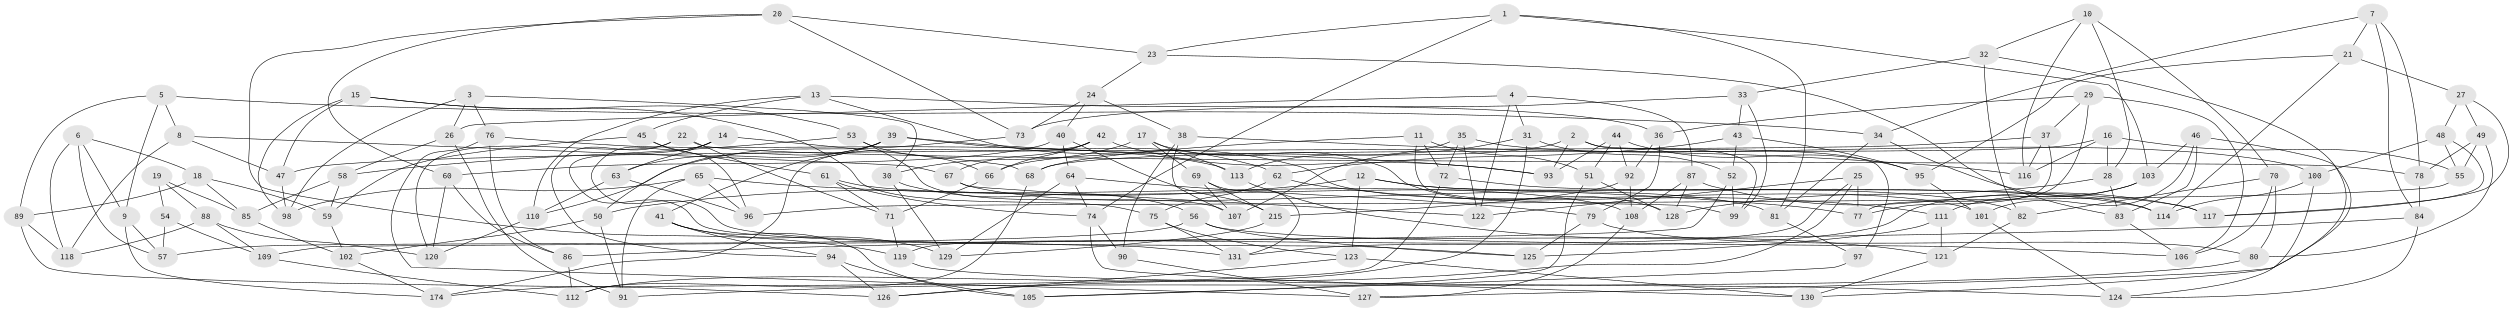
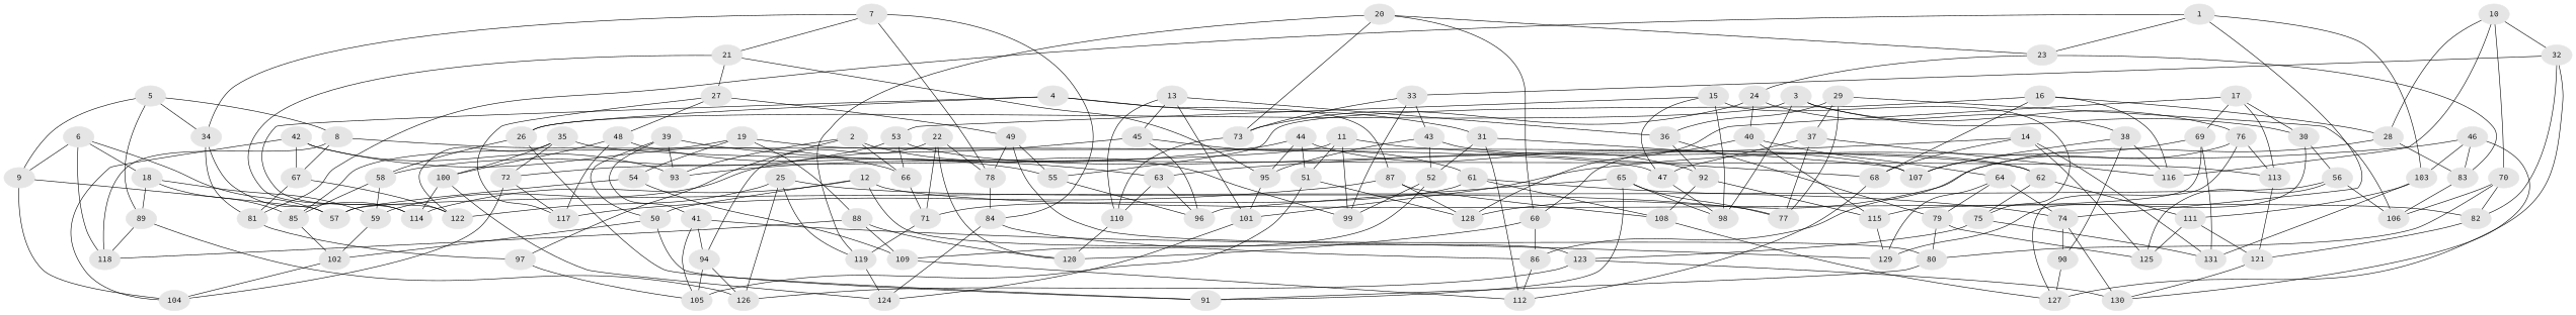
  graph {
    fontname="Source Code Pro"
    node [color=gray90 fontname="Source Code Pro" style=filled]
    edge [fontname="Source Code Pro"]
    1
    23
    74
    81
    103
    24
    83
    90
    130
    97
    131
    111
    2
    66
    93
    99
    71
    105
    3
    26
    30
    76
    98
    58
    91
    56
    129
    113
    127
    86
    4
    31
    87
    122
    52
    107
    112
    128
    117
    108
    5
    8
    9
    34
    89
    118
    47
    67
    57
-   104 [label=174]
+   104
    114
    126
    6
    18
    59
    85
    7
    21
    78
    84
    27
    95
    124
    10
    28
    32
    70
    116
    82
    33
    106
    80
    11
    51
    68
    72
    12
    50
    123
    102
    121
    13
    36
    45
    101
    110
    79
    92
    61
    96
    120
    14
    63
    125
    15
    53
    75
    16
    55
    17
    69
-   115 [label=215]
+   115
    19
    54
    62
    88
    109
    20
    60
    73
    119
    48
    49
    22
    94
    38
    40
    64
    25
    77
    100
    29
    37
    43
    35
    39
    41
    42
    44
    46
    65
    1 -- 23
    1 -- 74
    1 -- 81
    1 -- 103
    23 -- 24
    23 -- 83
    74 -- 90
    74 -- 130
    81 -- 97
    103 -- 131
    103 -- 111
    24 -- 73
    24 -- 38
    24 -- 40
    83 -- 106
    90 -- 127
    97 -- 105
    111 -- 121
    111 -- 125
    2 -- 97
    2 -- 66
    2 -- 93
    2 -- 99
    66 -- 71
    71 -- 119
    3 -- 26
    3 -- 30
    3 -- 76
    3 -- 98
    26 -- 58
    26 -- 91
    30 -- 56
    30 -- 129
    76 -- 113
    76 -- 127
    76 -- 86
    58 -- 59
    58 -- 85
    56 -- 57
    56 -- 106
    56 -- 125
    113 -- 121
    86 -- 112
    4 -- 26
    4 -- 31
    4 -- 87
    4 -- 122
    31 -- 52
    31 -- 107
    31 -- 112
    87 -- 128
    87 -- 117
    87 -- 108
    52 -- 99
    52 -- 109
    108 -- 127
    5 -- 8
    5 -- 9
    5 -- 34
    5 -- 89
    8 -- 118
    8 -- 47
    8 -- 67
    9 -- 57
    9 -- 104
    34 -- 81
    34 -- 114
    89 -- 118
    89 -- 126
    47 -- 98
    67 -- 81
    67 -- 122
    6 -- 9
    6 -- 118
    6 -- 57
    6 -- 18
    18 -- 89
    18 -- 59
    18 -- 85
    59 -- 102
    85 -- 102
    7 -- 34
    7 -- 21
    7 -- 78
    7 -- 84
    21 -- 114
    21 -- 27
    21 -- 95
    78 -- 84
    84 -- 86
    84 -- 124
    27 -- 117
    27 -- 48
    27 -- 49
    95 -- 101
    10 -- 28
    10 -- 32
    10 -- 70
    10 -- 116
    28 -- 83
    28 -- 128
    32 -- 127
    32 -- 82
    32 -- 33
    70 -- 82
    70 -- 106
    70 -- 80
    82 -- 121
    33 -- 99
    33 -- 73
    33 -- 43
    80 -- 91
    11 -- 99
    11 -- 51
    11 -- 68
    11 -- 72
    51 -- 105
    51 -- 128
    68 -- 112
    72 -- 117
    72 -- 104
    12 -- 114
    12 -- 82
    12 -- 50
    12 -- 123
    50 -- 91
    50 -- 102
    123 -- 130
    123 -- 126
    102 -- 104
    121 -- 130
    13 -- 36
    13 -- 45
    13 -- 101
    13 -- 110
    36 -- 79
    36 -- 92
    45 -- 59
    45 -- 61
    45 -- 96
    101 -- 124
    110 -- 120
    79 -- 80
    79 -- 125
    92 -- 108
    92 -- 115
    61 -- 74
    61 -- 71
    61 -- 108
    14 -- 131
    14 -- 68
    14 -- 63
    14 -- 125
    63 -- 110
    63 -- 96
    15 -- 98
    15 -- 47
    15 -- 53
    15 -- 75
    53 -- 66
    53 -- 58
    53 -- 107
    75 -- 131
    75 -- 123
    16 -- 28
    16 -- 116
    16 -- 68
    16 -- 55
    55 -- 96
    17 -- 30
    17 -- 113
    17 -- 128
    17 -- 69
    69 -- 131
    69 -- 107
    69 -- 115
    115 -- 129
    19 -- 85
    19 -- 54
-   39 -- 62
+   19 -- 62
    19 -- 88
    54 -- 57
    54 -- 109
    62 -- 111
    62 -- 75
    88 -- 118
    88 -- 120
    88 -- 109
    109 -- 112
    20 -- 23
    20 -- 60
    20 -- 73
    20 -- 119
    60 -- 86
    60 -- 120
    73 -- 110
    119 -- 124
    48 -- 117
    48 -- 55
    48 -- 100
    49 -- 78
    49 -- 80
    49 -- 55
    22 -- 71
    22 -- 78
    22 -- 120
    22 -- 94
    94 -- 105
    94 -- 126
    38 -- 90
    38 -- 107
    38 -- 116
    40 -- 115
    40 -- 60
    40 -- 64
    64 -- 74
    64 -- 129
    64 -- 79
    25 -- 122
    25 -- 126
    25 -- 119
    25 -- 77
    100 -- 114
    100 -- 124
    29 -- 106
    29 -- 36
    29 -- 77
    29 -- 37
    37 -- 47
    37 -- 116
    37 -- 77
    43 -- 52
    43 -- 95
    43 -- 62
    35 -- 113
    35 -- 122
    35 -- 72
    35 -- 100
    39 -- 93
    39 -- 50
    39 -- 63
    39 -- 41
    41 -- 105
    41 -- 129
    41 -- 94
    42 -- 66
    42 -- 93
    42 -- 67
    42 -- 104
    44 -- 93
    44 -- 95
    44 -- 51
    44 -- 92
    46 -- 103
    46 -- 83
    46 -- 130
    46 -- 101
    65 -- 98
    65 -- 91
    65 -- 96
    65 -- 77
  }
